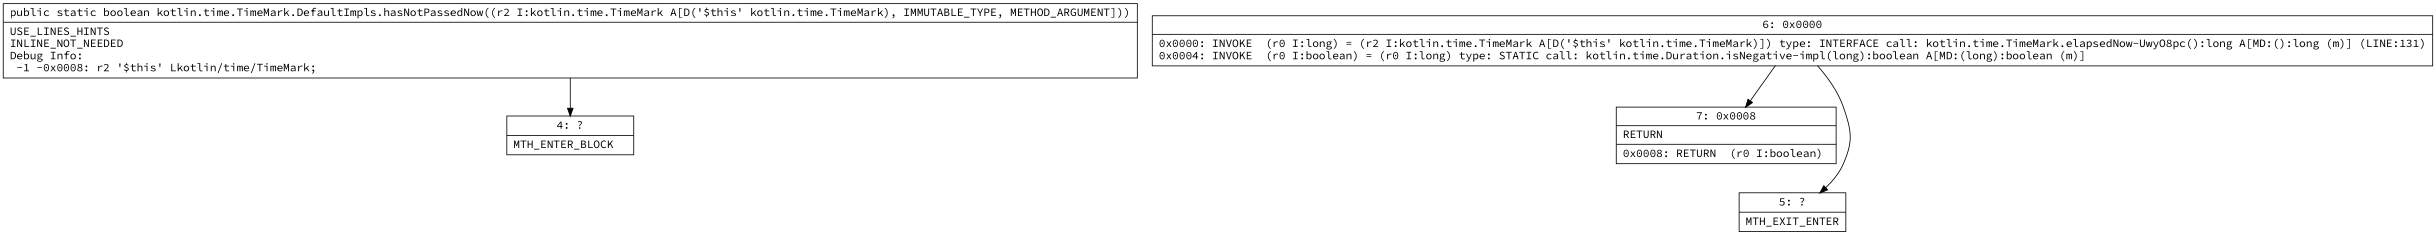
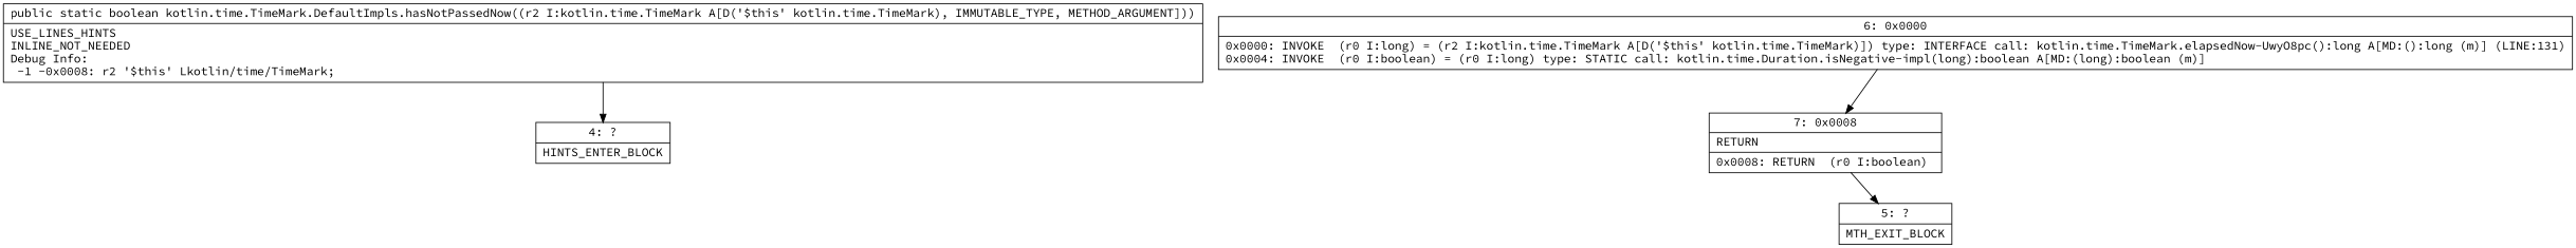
  digraph {
    fontname="Source Code Pro"
    node [fontname="Source Code Pro" shape=record]
    edge [fontname="Source Code Pro"]
-   n1 [label="{4\:\ ?|MTH_ENTER_BLOCK\l}"]
+   n1 [label="{4\:\ ?|HINTS_ENTER_BLOCK\l}"]
    n2 [label="{6\:\ 0x0000|0x0000: INVOKE  (r0 I:long) = (r2 I:kotlin.time.TimeMark A[D('$this' kotlin.time.TimeMark)]) type: INTERFACE call: kotlin.time.TimeMark.elapsedNow\-UwyO8pc():long A[MD:():long (m)] (LINE:131)\l0x0004: INVOKE  (r0 I:boolean) = (r0 I:long) type: STATIC call: kotlin.time.Duration.isNegative\-impl(long):boolean A[MD:(long):boolean (m)]\l}"]
    n3 [label="{7\:\ 0x0008|RETURN\l|0x0008: RETURN  (r0 I:boolean) \l}"]
-   n4 [label="{5\:\ ?|MTH_EXIT_ENTER\l}"]
+   n4 [label="{5\:\ ?|MTH_EXIT_BLOCK\l}"]
    n5 [label="{public static boolean kotlin.time.TimeMark.DefaultImpls.hasNotPassedNow((r2 I:kotlin.time.TimeMark A[D('$this' kotlin.time.TimeMark), IMMUTABLE_TYPE, METHOD_ARGUMENT]))  | USE_LINES_HINTS\lINLINE_NOT_NEEDED\lDebug Info:\l  \-1 \-0x0008: r2 '$this' Lkotlin\/time\/TimeMark;\l}"]
    n2 -> n3
-   n2 -> n4
+   n3 -> n4
    n5 -> n1
  }
